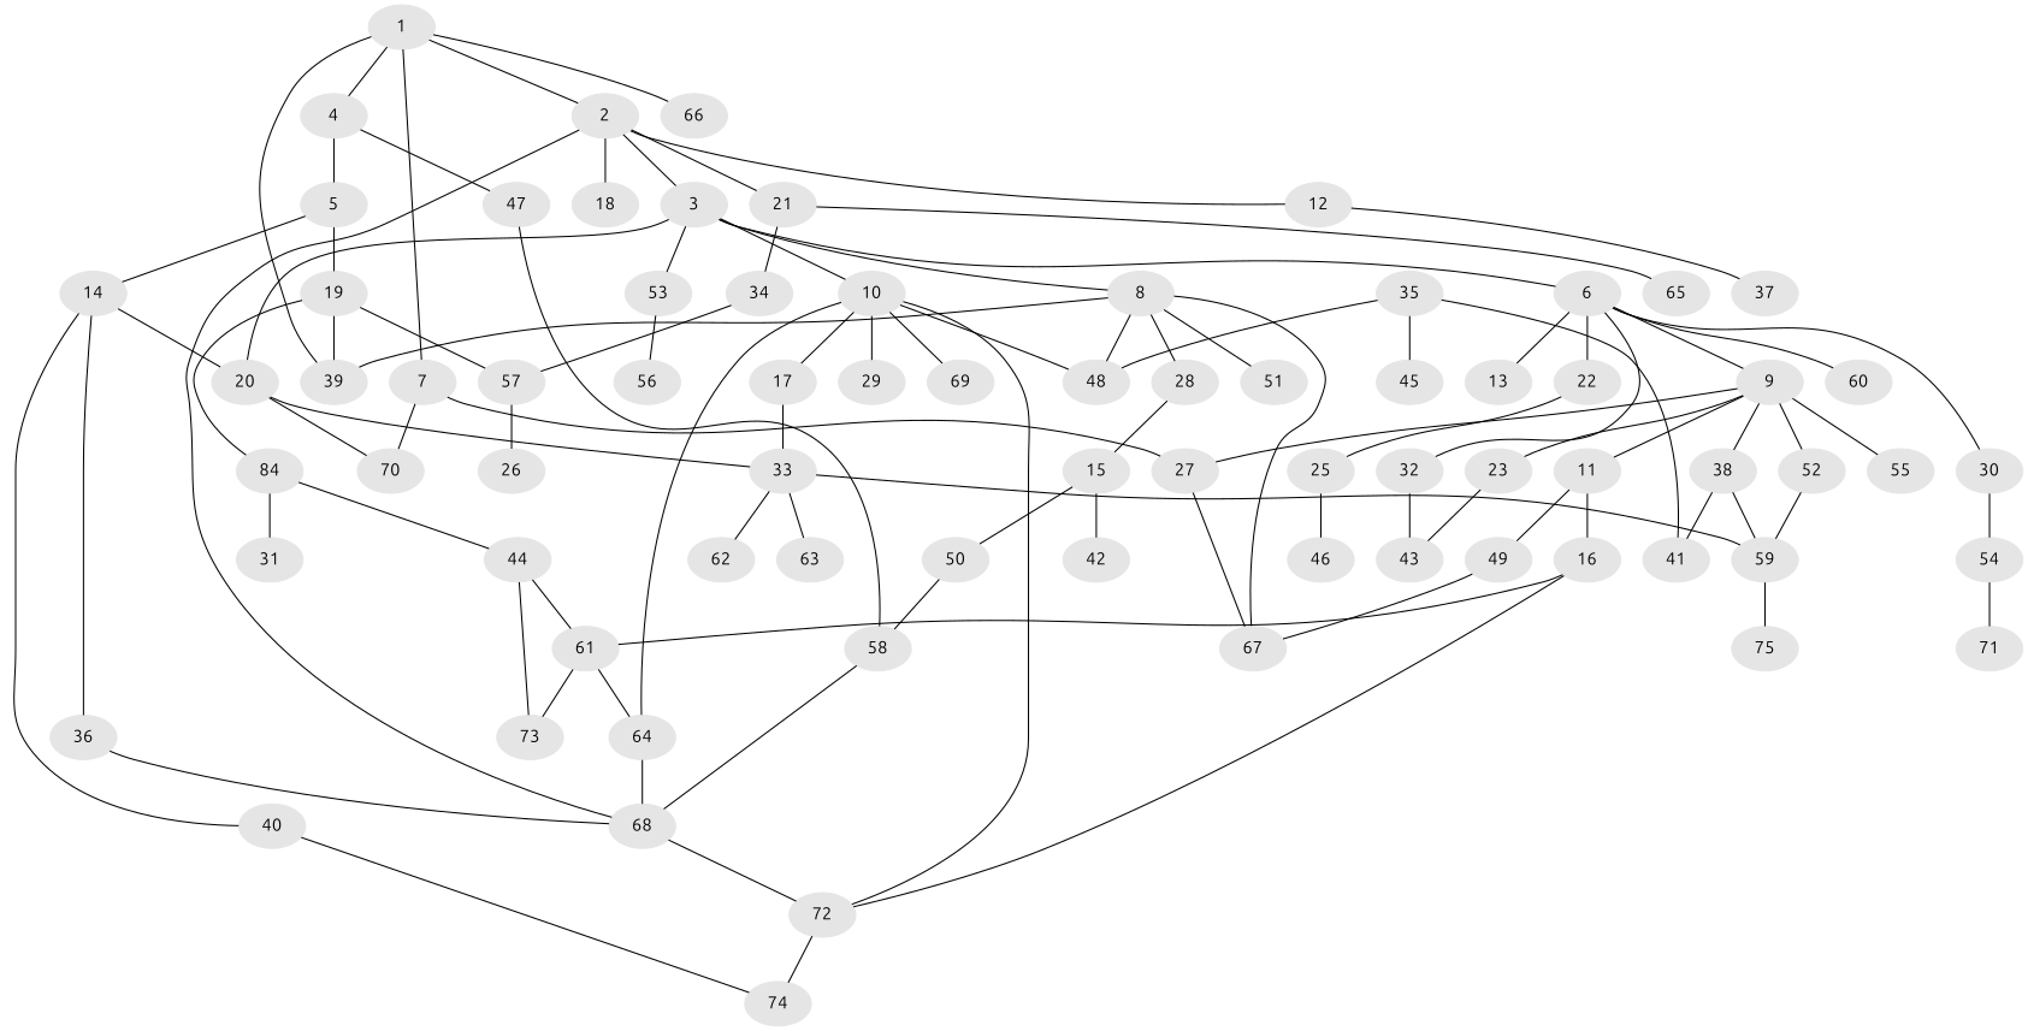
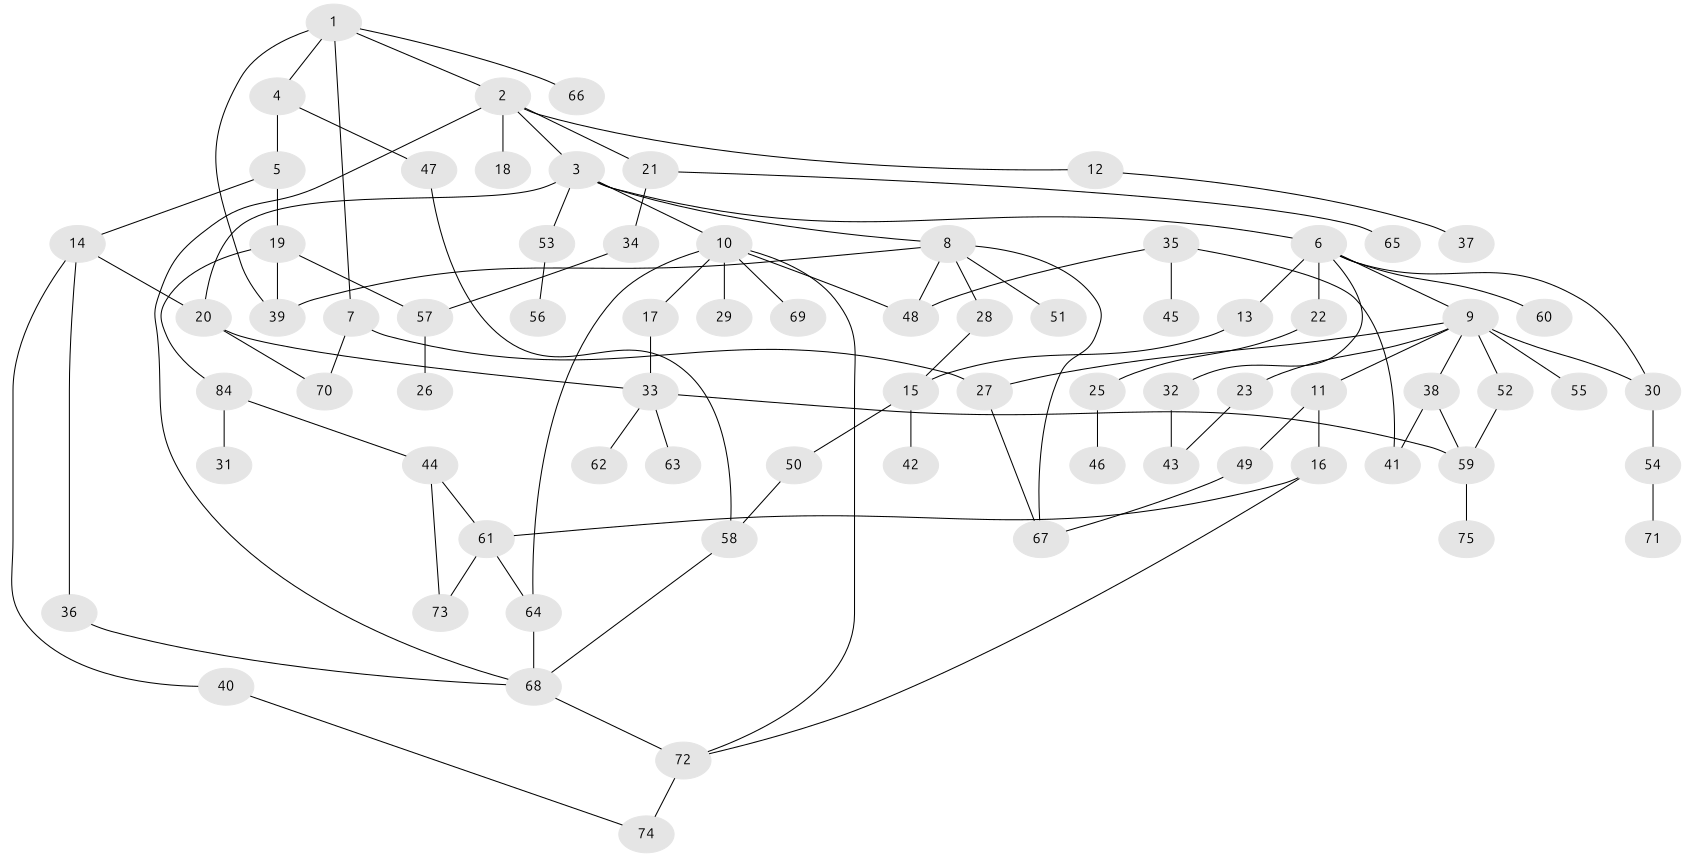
  graph {
    fontname=Ubuntu
    node [color=gray90 fontname=Ubuntu style=filled]
    edge [fontname=Ubuntu]
    1
    2
    4
    7
    39
    66
    3
    12
    18
    21
    68
    5
    47
    27
    70
    6
    8
    10
    20
    53
    37
    34
    65
    72
    9
    13
    22
    30
    32
    60
    28
    48
    51
    67
    17
    29
    64
    69
    33
    56
    14
    19
    58
    36
    40
    n46 [label=84]
    57
    11
    23
    38
    52
    55
    15
    25
    54
    43
    16
    49
    59
    41
    74
    61
    42
    50
    73
    62
    63
    31
    44
    26
    46
    35
    45
    71
    75
    1 -- 2
    1 -- 4
    1 -- 7
    1 -- 39
    1 -- 66
    2 -- 3
    2 -- 12
    2 -- 18
    2 -- 21
    2 -- 68
    4 -- 5
    4 -- 47
    7 -- 27
    7 -- 70
    3 -- 6
    3 -- 8
    3 -- 10
    3 -- 20
    3 -- 53
    12 -- 37
    21 -- 34
    21 -- 65
    68 -- 72
    5 -- 14
    5 -- 19
    47 -- 58
    27 -- 67
    6 -- 9
    6 -- 13
    6 -- 22
    6 -- 30
    6 -- 32
    6 -- 60
    8 -- 39
    8 -- 28
    8 -- 48
    8 -- 51
    8 -- 67
    10 -- 72
    10 -- 48
    10 -- 17
    10 -- 29
    10 -- 64
    10 -- 69
    20 -- 70
    20 -- 33
    53 -- 56
    34 -- 57
    72 -- 74
    9 -- 27
+   9 -- 30
    9 -- 11
    9 -- 23
    9 -- 38
    9 -- 52
    9 -- 55
+   13 -- 15
    22 -- 25
    30 -- 54
    32 -- 43
    28 -- 15
    17 -- 33
    64 -- 68
    33 -- 59
    33 -- 62
    33 -- 63
    14 -- 20
    14 -- 36
    14 -- 40
    19 -- 39
    19 -- n46
    19 -- 57
    58 -- 68
    36 -- 68
    40 -- 74
    n46 -- 31
    n46 -- 44
    57 -- 26
    11 -- 16
    11 -- 49
    23 -- 43
    38 -- 59
    38 -- 41
    52 -- 59
    15 -- 42
    15 -- 50
    25 -- 46
    54 -- 71
    16 -- 72
    16 -- 61
    49 -- 67
    59 -- 75
    61 -- 64
    61 -- 73
    50 -- 58
    44 -- 61
    44 -- 73
    35 -- 48
    35 -- 41
    35 -- 45
  }
